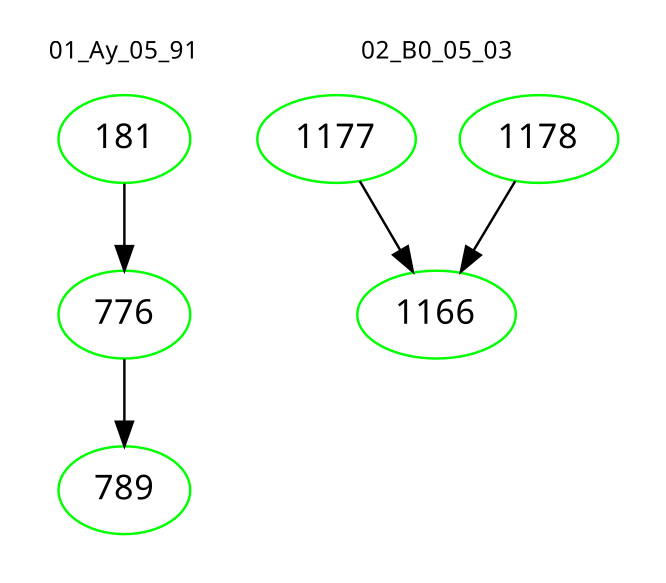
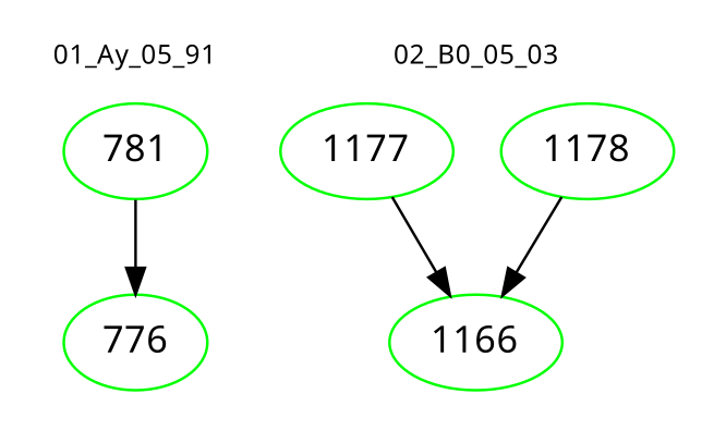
  digraph {
    fontname="Noto Sans"
    node [color=green fontname="Noto Sans"]
    edge [color=black fontname="Noto Sans"]
-   n1 [label=181]
+   n1 [label=781]
    n2 [label=776]
-   n3 [label=789]
    n4 [label=1178]
    n5 [label=1166]
    n6 [label=1177]
    subgraph cluster_1 {
      color=white
      fontsize=10
      label="01_Ay_05_91"
      n1
      n2
-     n3
    }
    subgraph cluster_2 {
      color=white
      fontsize=10
      label="02_B0_05_03"
      n4
      n5
      n6
    }
    n1 -> n2
-   n2 -> n3
    n4 -> n5
    n6 -> n5
  }
